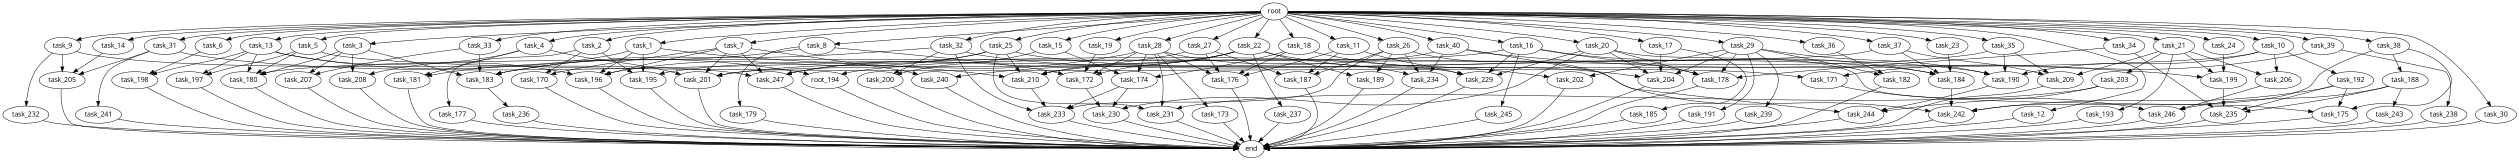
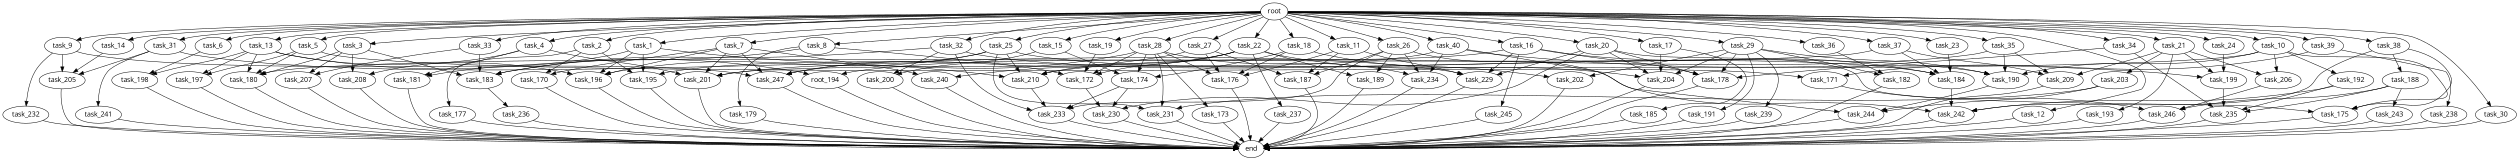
  digraph {
    fontname="Open Sans"
    node [fontname="Open Sans"]
    edge [fontname="Open Sans"]
    task_189
    end
    task_240
    task_15
    task_174
    task_200
    task_233
    task_230
    task_229
    task_175
    task_9
    task_232
    task_205
    task_247
    task_40
    task_199
    task_195
    task_244
    task_234
    task_235
    task_183
    task_236
    task_4
    task_201
    task_181
    task_208
    task_179
    task_178
    task_245
    n30 [label=root_194]
    task_13
    task_197
    task_198
    task_180
    task_196
    task_14
    task_3
    task_207
    task_204
    task_192
    task_242
    task_5
    task_171
    task_246
    task_20
    task_185
    task_231
    task_26
    task_187
    task_28
    task_172
    task_176
    task_173
    task_188
    task_243
    task_203
    task_2
    task_170
    task_177
    task_7
    task_190
    task_31
    task_241
    task_209
    task_191
    task_23
    task_184
    task_238
    task_16
    task_237
    task_29
    task_202
    task_182
    task_239
    task_1
    task_210
    task_24
    task_18
    task_32
    task_12
    task_22
    task_19
    task_21
    task_193
    task_206
    task_30
    task_39
    task_8
    task_34
    root
    task_17
    task_25
    task_10
    task_27
    task_6
    task_37
    task_35
    task_33
    task_38
    task_11
    task_36
    task_189 -> end
    task_240 -> end
    task_15 -> task_174
    task_15 -> task_200
    task_174 -> task_233
    task_174 -> task_230
    task_200 -> end
    task_233 -> end
    task_230 -> end
    task_229 -> end
    task_175 -> end
    task_9 -> task_232
    task_9 -> task_205
    task_9 -> task_247
    task_232 -> end
    task_205 -> end
    task_247 -> end
    task_40 -> task_199
    task_40 -> task_195
    task_40 -> task_244
    task_40 -> task_234
    task_199 -> task_235
    task_195 -> end
    task_244 -> end
    task_234 -> end
    task_235 -> end
    task_183 -> task_236
    task_236 -> end
    task_4 -> task_201
    task_4 -> task_181
    task_4 -> task_208
    task_201 -> end
    task_181 -> end
    task_208 -> end
    task_179 -> end
    task_178 -> end
    task_245 -> end
    n30 -> end
    task_13 -> n30
    task_13 -> task_197
    task_13 -> task_198
    task_13 -> task_180
    task_13 -> task_196
    task_197 -> end
    task_198 -> end
    task_180 -> end
    task_196 -> end
    task_14 -> task_205
    task_3 -> task_183
    task_3 -> task_208
    task_3 -> task_180
    task_3 -> task_207
    task_207 -> end
    task_204 -> end
    task_192 -> task_235
    task_192 -> task_242
    task_242 -> end
    task_5 -> task_197
    task_5 -> task_180
    task_5 -> task_171
    task_171 -> task_246
    task_246 -> end
    task_20 -> task_230
    task_20 -> task_229
    task_20 -> task_175
    task_20 -> task_178
    task_20 -> task_204
    task_185 -> end
    task_231 -> end
    task_26 -> task_189
    task_26 -> task_233
    task_26 -> task_234
    task_26 -> task_242
    task_26 -> task_187
    task_187 -> end
    task_28 -> task_174
    task_28 -> task_234
    task_28 -> task_201
    task_28 -> task_231
    task_28 -> task_172
    task_28 -> task_176
    task_28 -> task_173
    task_172 -> task_230
    task_176 -> end
    task_173 -> end
    task_188 -> task_235
    task_188 -> task_246
    task_188 -> task_243
    task_243 -> end
    task_203 -> task_244
    task_203 -> task_231
    task_2 -> task_195
    task_2 -> task_170
    task_2 -> task_177
    task_170 -> end
    task_177 -> end
    task_7 -> task_240
    task_7 -> task_247
    task_7 -> task_201
    task_7 -> task_196
    task_7 -> task_170
    task_190 -> task_244
    task_31 -> task_229
    task_31 -> task_205
    task_31 -> task_241
    task_241 -> end
    task_209 -> end
    task_191 -> end
    task_23 -> task_184
    task_184 -> task_242
    task_238 -> end
    task_16 -> task_229
    task_16 -> task_178
    task_16 -> task_245
    task_16 -> n30
    task_16 -> task_184
    task_237 -> end
    task_29 -> task_178
    task_29 -> task_204
    task_29 -> task_190
    task_29 -> task_191
    task_29 -> task_202
    task_29 -> task_182
    task_29 -> task_239
    task_202 -> end
    task_182 -> end
    task_239 -> end
    task_1 -> task_195
    task_1 -> task_181
    task_1 -> task_196
    task_1 -> task_210
    task_210 -> task_233
    task_24 -> task_199
    task_18 -> task_174
    task_18 -> task_176
    task_18 -> task_202
    task_32 -> task_200
    task_32 -> task_233
    task_32 -> task_183
    task_32 -> task_190
    task_12 -> end
    task_22 -> task_189
    task_22 -> task_240
    task_22 -> task_204
    task_22 -> task_172
    task_22 -> task_237
    task_22 -> task_210
    task_19 -> task_172
    task_21 -> task_199
    task_21 -> task_203
    task_21 -> task_209
    task_21 -> task_193
    task_21 -> task_206
    task_193 -> end
    task_206 -> task_246
    task_30 -> end
    task_39 -> task_171
    task_39 -> task_238
    task_8 -> task_183
    task_8 -> task_179
    task_8 -> task_172
    task_34 -> task_235
    task_34 -> task_178
    root -> task_15
    root -> task_9
    root -> task_40
    root -> task_4
    root -> task_13
    root -> task_14
    root -> task_3
    root -> task_5
    root -> task_20
    root -> task_26
    root -> task_28
    root -> task_2
    root -> task_7
    root -> task_31
    root -> task_23
    root -> task_16
    root -> task_29
    root -> task_1
    root -> task_24
    root -> task_18
    root -> task_32
    root -> task_12
    root -> task_22
    root -> task_19
    root -> task_21
    root -> task_30
    root -> task_39
    root -> task_8
    root -> task_34
    root -> task_17
    root -> task_25
    root -> task_10
    root -> task_27
    root -> task_6
    root -> task_37
    root -> task_35
    root -> task_33
    root -> task_38
    root -> task_11
    root -> task_36
    task_17 -> task_204
    task_17 -> task_185
    task_25 -> task_247
    task_25 -> task_196
    task_25 -> task_231
    task_25 -> task_184
    task_25 -> task_210
-   task_192 -> task_175
+   task_10 -> task_175
    task_10 -> task_201
    task_10 -> task_192
    task_10 -> task_190
    task_10 -> task_206
    task_27 -> task_247
    task_27 -> task_187
    task_27 -> task_176
    task_6 -> task_198
    task_37 -> task_180
    task_37 -> task_209
    task_37 -> task_184
    task_35 -> task_190
    task_35 -> task_209
    task_35 -> task_210
    task_33 -> task_183
    task_33 -> task_207
    task_38 -> task_175
    task_38 -> task_242
    task_38 -> task_188
    task_11 -> task_229
    task_11 -> task_187
    task_11 -> task_176
    task_36 -> task_182
  }
